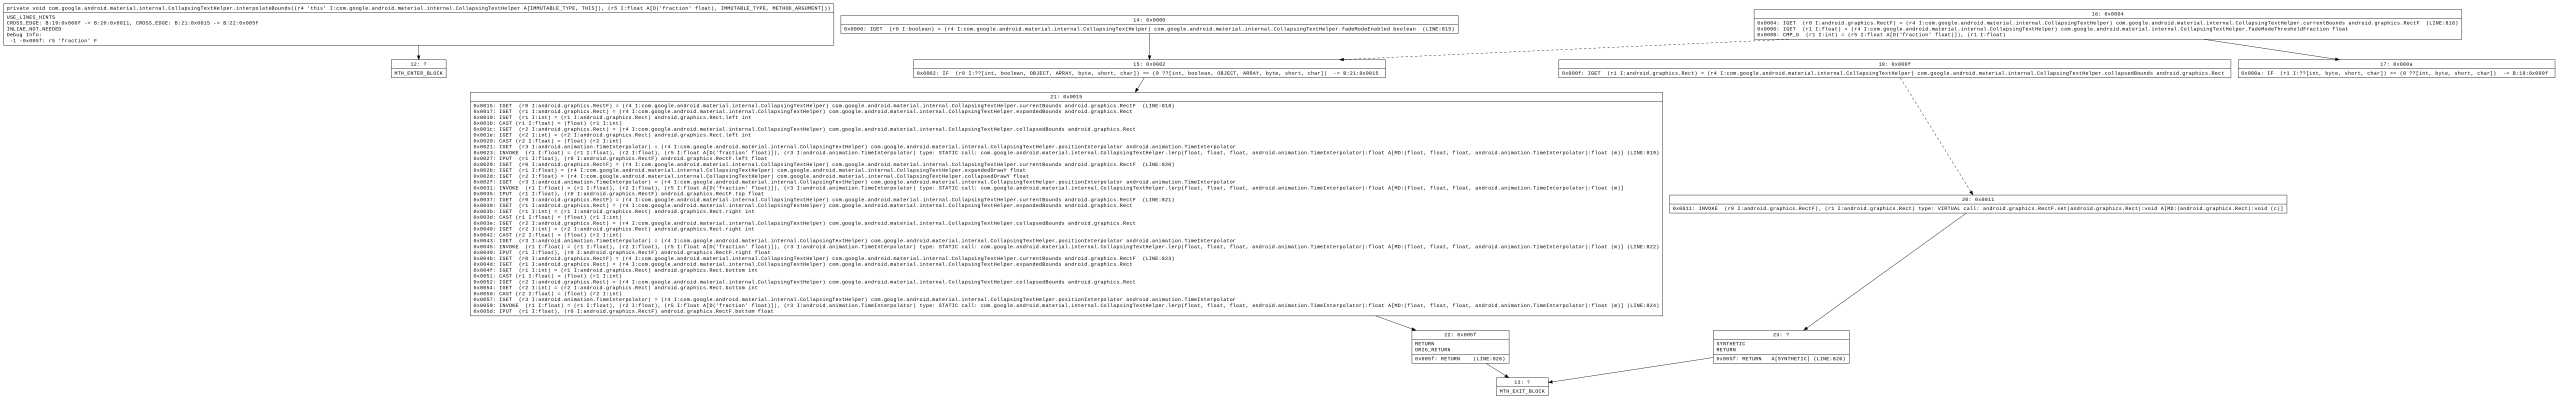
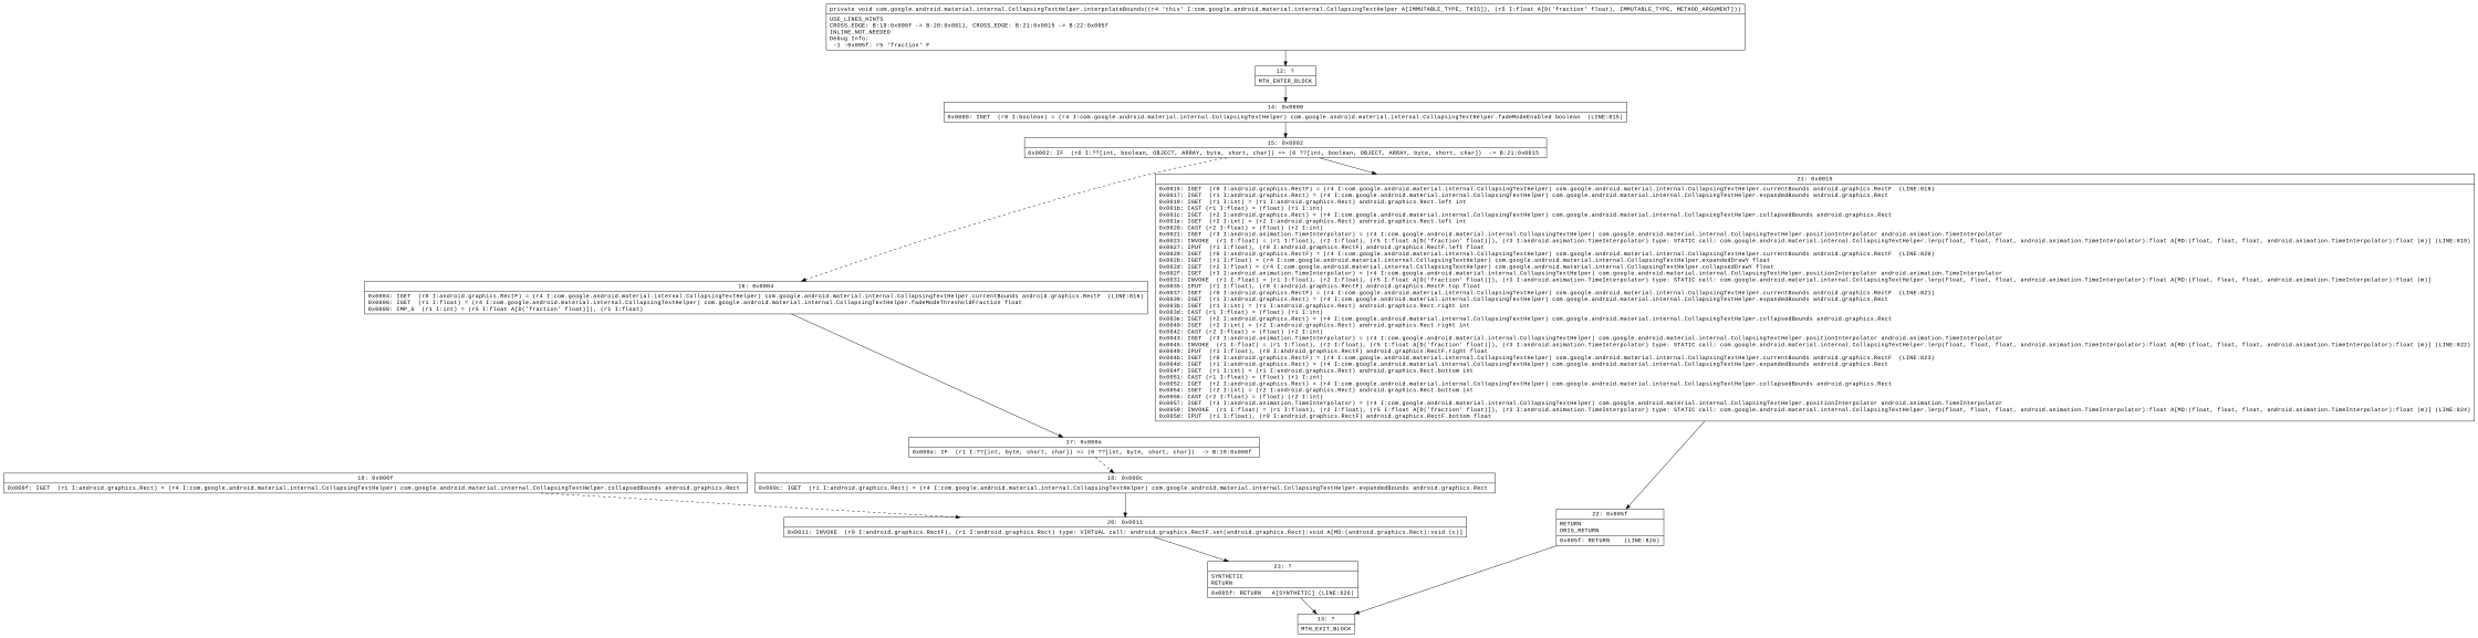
  digraph {
    fontname="Liberation Mono"
    node [fontname="Liberation Mono" shape=record]
    edge [fontname="Liberation Mono"]
    n1 [label="{12\:\ ?|MTH_ENTER_BLOCK\l}"]
    n2 [label="{14\:\ 0x0000|0x0000: IGET  (r0 I:boolean) = (r4 I:com.google.android.material.internal.CollapsingTextHelper) com.google.android.material.internal.CollapsingTextHelper.fadeModeEnabled boolean  (LINE:815)\l}"]
    n3 [label="{15\:\ 0x0002|0x0002: IF  (r0 I:??[int, boolean, OBJECT, ARRAY, byte, short, char]) == (0 ??[int, boolean, OBJECT, ARRAY, byte, short, char])  \-\> B:21:0x0015 \l}"]
    n4 [label="{16\:\ 0x0004|0x0004: IGET  (r0 I:android.graphics.RectF) = (r4 I:com.google.android.material.internal.CollapsingTextHelper) com.google.android.material.internal.CollapsingTextHelper.currentBounds android.graphics.RectF  (LINE:816)\l0x0006: IGET  (r1 I:float) = (r4 I:com.google.android.material.internal.CollapsingTextHelper) com.google.android.material.internal.CollapsingTextHelper.fadeModeThresholdFraction float \l0x0008: CMP_G  (r1 I:int) = (r5 I:float A[D('fraction' float)]), (r1 I:float) \l}"]
    n5 [label="{21\:\ 0x0015|0x0015: IGET  (r0 I:android.graphics.RectF) = (r4 I:com.google.android.material.internal.CollapsingTextHelper) com.google.android.material.internal.CollapsingTextHelper.currentBounds android.graphics.RectF  (LINE:818)\l0x0017: IGET  (r1 I:android.graphics.Rect) = (r4 I:com.google.android.material.internal.CollapsingTextHelper) com.google.android.material.internal.CollapsingTextHelper.expandedBounds android.graphics.Rect \l0x0019: IGET  (r1 I:int) = (r1 I:android.graphics.Rect) android.graphics.Rect.left int \l0x001b: CAST (r1 I:float) = (float) (r1 I:int) \l0x001c: IGET  (r2 I:android.graphics.Rect) = (r4 I:com.google.android.material.internal.CollapsingTextHelper) com.google.android.material.internal.CollapsingTextHelper.collapsedBounds android.graphics.Rect \l0x001e: IGET  (r2 I:int) = (r2 I:android.graphics.Rect) android.graphics.Rect.left int \l0x0020: CAST (r2 I:float) = (float) (r2 I:int) \l0x0021: IGET  (r3 I:android.animation.TimeInterpolator) = (r4 I:com.google.android.material.internal.CollapsingTextHelper) com.google.android.material.internal.CollapsingTextHelper.positionInterpolator android.animation.TimeInterpolator \l0x0023: INVOKE  (r1 I:float) = (r1 I:float), (r2 I:float), (r5 I:float A[D('fraction' float)]), (r3 I:android.animation.TimeInterpolator) type: STATIC call: com.google.android.material.internal.CollapsingTextHelper.lerp(float, float, float, android.animation.TimeInterpolator):float A[MD:(float, float, float, android.animation.TimeInterpolator):float (m)] (LINE:819)\l0x0027: IPUT  (r1 I:float), (r0 I:android.graphics.RectF) android.graphics.RectF.left float \l0x0029: IGET  (r0 I:android.graphics.RectF) = (r4 I:com.google.android.material.internal.CollapsingTextHelper) com.google.android.material.internal.CollapsingTextHelper.currentBounds android.graphics.RectF  (LINE:820)\l0x002b: IGET  (r1 I:float) = (r4 I:com.google.android.material.internal.CollapsingTextHelper) com.google.android.material.internal.CollapsingTextHelper.expandedDrawY float \l0x002d: IGET  (r2 I:float) = (r4 I:com.google.android.material.internal.CollapsingTextHelper) com.google.android.material.internal.CollapsingTextHelper.collapsedDrawY float \l0x002f: IGET  (r3 I:android.animation.TimeInterpolator) = (r4 I:com.google.android.material.internal.CollapsingTextHelper) com.google.android.material.internal.CollapsingTextHelper.positionInterpolator android.animation.TimeInterpolator \l0x0031: INVOKE  (r1 I:float) = (r1 I:float), (r2 I:float), (r5 I:float A[D('fraction' float)]), (r3 I:android.animation.TimeInterpolator) type: STATIC call: com.google.android.material.internal.CollapsingTextHelper.lerp(float, float, float, android.animation.TimeInterpolator):float A[MD:(float, float, float, android.animation.TimeInterpolator):float (m)]\l0x0035: IPUT  (r1 I:float), (r0 I:android.graphics.RectF) android.graphics.RectF.top float \l0x0037: IGET  (r0 I:android.graphics.RectF) = (r4 I:com.google.android.material.internal.CollapsingTextHelper) com.google.android.material.internal.CollapsingTextHelper.currentBounds android.graphics.RectF  (LINE:821)\l0x0039: IGET  (r1 I:android.graphics.Rect) = (r4 I:com.google.android.material.internal.CollapsingTextHelper) com.google.android.material.internal.CollapsingTextHelper.expandedBounds android.graphics.Rect \l0x003b: IGET  (r1 I:int) = (r1 I:android.graphics.Rect) android.graphics.Rect.right int \l0x003d: CAST (r1 I:float) = (float) (r1 I:int) \l0x003e: IGET  (r2 I:android.graphics.Rect) = (r4 I:com.google.android.material.internal.CollapsingTextHelper) com.google.android.material.internal.CollapsingTextHelper.collapsedBounds android.graphics.Rect \l0x0040: IGET  (r2 I:int) = (r2 I:android.graphics.Rect) android.graphics.Rect.right int \l0x0042: CAST (r2 I:float) = (float) (r2 I:int) \l0x0043: IGET  (r3 I:android.animation.TimeInterpolator) = (r4 I:com.google.android.material.internal.CollapsingTextHelper) com.google.android.material.internal.CollapsingTextHelper.positionInterpolator android.animation.TimeInterpolator \l0x0045: INVOKE  (r1 I:float) = (r1 I:float), (r2 I:float), (r5 I:float A[D('fraction' float)]), (r3 I:android.animation.TimeInterpolator) type: STATIC call: com.google.android.material.internal.CollapsingTextHelper.lerp(float, float, float, android.animation.TimeInterpolator):float A[MD:(float, float, float, android.animation.TimeInterpolator):float (m)] (LINE:822)\l0x0049: IPUT  (r1 I:float), (r0 I:android.graphics.RectF) android.graphics.RectF.right float \l0x004b: IGET  (r0 I:android.graphics.RectF) = (r4 I:com.google.android.material.internal.CollapsingTextHelper) com.google.android.material.internal.CollapsingTextHelper.currentBounds android.graphics.RectF  (LINE:823)\l0x004d: IGET  (r1 I:android.graphics.Rect) = (r4 I:com.google.android.material.internal.CollapsingTextHelper) com.google.android.material.internal.CollapsingTextHelper.expandedBounds android.graphics.Rect \l0x004f: IGET  (r1 I:int) = (r1 I:android.graphics.Rect) android.graphics.Rect.bottom int \l0x0051: CAST (r1 I:float) = (float) (r1 I:int) \l0x0052: IGET  (r2 I:android.graphics.Rect) = (r4 I:com.google.android.material.internal.CollapsingTextHelper) com.google.android.material.internal.CollapsingTextHelper.collapsedBounds android.graphics.Rect \l0x0054: IGET  (r2 I:int) = (r2 I:android.graphics.Rect) android.graphics.Rect.bottom int \l0x0056: CAST (r2 I:float) = (float) (r2 I:int) \l0x0057: IGET  (r3 I:android.animation.TimeInterpolator) = (r4 I:com.google.android.material.internal.CollapsingTextHelper) com.google.android.material.internal.CollapsingTextHelper.positionInterpolator android.animation.TimeInterpolator \l0x0059: INVOKE  (r1 I:float) = (r1 I:float), (r2 I:float), (r5 I:float A[D('fraction' float)]), (r3 I:android.animation.TimeInterpolator) type: STATIC call: com.google.android.material.internal.CollapsingTextHelper.lerp(float, float, float, android.animation.TimeInterpolator):float A[MD:(float, float, float, android.animation.TimeInterpolator):float (m)] (LINE:824)\l0x005d: IPUT  (r1 I:float), (r0 I:android.graphics.RectF) android.graphics.RectF.bottom float \l}"]
    n6 [label="{17\:\ 0x000a|0x000a: IF  (r1 I:??[int, byte, short, char]) \>= (0 ??[int, byte, short, char])  \-\> B:19:0x000f \l}"]
    n7 [label="{22\:\ 0x005f|RETURN\lORIG_RETURN\l|0x005f: RETURN    (LINE:826)\l}"]
+   n8 [label="{18\:\ 0x000c|0x000c: IGET  (r1 I:android.graphics.Rect) = (r4 I:com.google.android.material.internal.CollapsingTextHelper) com.google.android.material.internal.CollapsingTextHelper.expandedBounds android.graphics.Rect \l}"]
    n9 [label="{20\:\ 0x0011|0x0011: INVOKE  (r0 I:android.graphics.RectF), (r1 I:android.graphics.Rect) type: VIRTUAL call: android.graphics.RectF.set(android.graphics.Rect):void A[MD:(android.graphics.Rect):void (c)]\l}"]
    n10 [label="{19\:\ 0x000f|0x000f: IGET  (r1 I:android.graphics.Rect) = (r4 I:com.google.android.material.internal.CollapsingTextHelper) com.google.android.material.internal.CollapsingTextHelper.collapsedBounds android.graphics.Rect \l}"]
    n11 [label="{23\:\ ?|SYNTHETIC\lRETURN\l|0x005f: RETURN   A[SYNTHETIC] (LINE:826)\l}"]
    n12 [label="{13\:\ ?|MTH_EXIT_BLOCK\l}"]
    n13 [label="{private void com.google.android.material.internal.CollapsingTextHelper.interpolateBounds((r4 'this' I:com.google.android.material.internal.CollapsingTextHelper A[IMMUTABLE_TYPE, THIS]), (r5 I:float A[D('fraction' float), IMMUTABLE_TYPE, METHOD_ARGUMENT]))  | USE_LINES_HINTS\lCROSS_EDGE: B:19:0x000f \-\> B:20:0x0011, CROSS_EDGE: B:21:0x0015 \-\> B:22:0x005f\lINLINE_NOT_NEEDED\lDebug Info:\l  \-1 \-0x005f: r5 'fraction' F\l}"]
+   n1 -> n2
    n2 -> n3
-   n4 -> n3 [style=dashed]
+   n3 -> n4 [style=dashed]
    n3 -> n5
    n4 -> n6
    n5 -> n7
+   n6 -> n8 [style=dashed]
    n7 -> n12
+   n8 -> n9
    n9 -> n11
    n10 -> n9 [style=dashed]
    n11 -> n12
    n13 -> n1
  }
